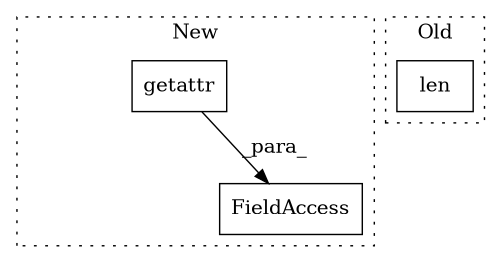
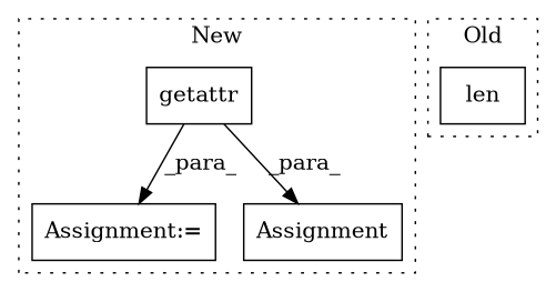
  digraph {
    node [a=32 shape=box]
    n1 [l="8,1" label=getattr s="14985,15018"]
-   n3 [a=22 l=8 label=FieldAccess s=14993]
+   n2 [a=7 l=1 label="Assignment:=" s=14984]
+   n3 [a=22 l=8 label=Assignment s=14993]
    n4 [l="4,1" label=len s="15085,15096"]
    subgraph cluster_1 {
      label=New
      style=dotted
      n1
+     n2
      n3
    }
    subgraph cluster_2 {
      label=Old
      style=dotted
      n4
    }
+   n1 -> n2 [label=_para_]
    n1 -> n3 [label=_para_]
  }
